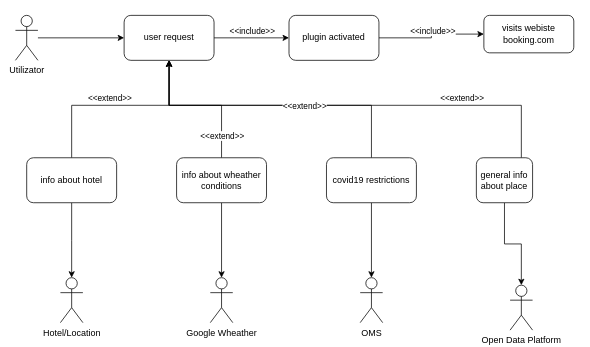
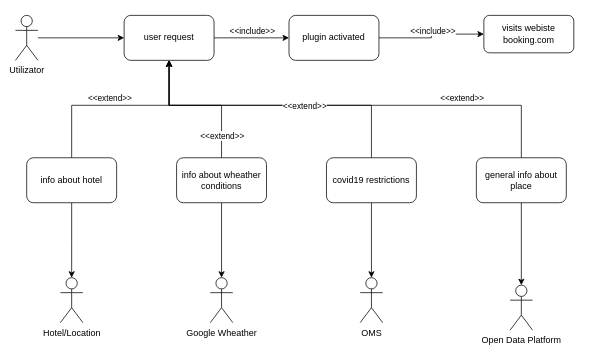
  <mxCell id="0" />
  <mxCell id="1" parent="0" />
  <mxCell id="2" value="Hotel/Location" style="shape=umlActor;verticalLabelPosition=bottom;verticalAlign=top;html=1;outlineConnect=0;" parent="1" vertex="1"><mxGeometry x="80" y="370" width="30" height="60" as="geometry" /></mxCell>
  <mxCell id="3" value="visits webiste booking.com" style="rounded=1;whiteSpace=wrap;html=1;" parent="1" vertex="1"><mxGeometry x="645" y="20" width="120" height="50" as="geometry" /></mxCell>
  <mxCell id="4" style="edgeStyle=orthogonalEdgeStyle;rounded=0;orthogonalLoop=1;jettySize=auto;html=1;entryX=0;entryY=0.5;entryDx=0;entryDy=0;" parent="1" source="6" target="3" edge="1"><mxGeometry relative="1" as="geometry" /></mxCell>
  <mxCell id="5" value="&amp;lt;&amp;lt;include&amp;gt;&amp;gt;" style="edgeLabel;html=1;align=center;verticalAlign=middle;resizable=0;points=[];" parent="4" vertex="1" connectable="0"><mxGeometry x="-0.271" y="-4" relative="1" as="geometry"><mxPoint x="18" y="-14" as="offset" /></mxGeometry></mxCell>
  <mxCell id="6" value="plugin activated" style="rounded=1;whiteSpace=wrap;html=1;" parent="1" vertex="1"><mxGeometry x="385" y="20" width="120" height="60" as="geometry" /></mxCell>
  <mxCell id="7" value="" style="edgeStyle=orthogonalEdgeStyle;rounded=0;orthogonalLoop=1;jettySize=auto;html=1;" parent="1" source="9" target="6" edge="1"><mxGeometry relative="1" as="geometry" /></mxCell>
  <mxCell id="8" value="&amp;lt;&amp;lt;include&amp;gt;&amp;gt;" style="edgeLabel;html=1;align=center;verticalAlign=middle;resizable=0;points=[];" parent="7" vertex="1" connectable="0"><mxGeometry x="0.26" y="3" relative="1" as="geometry"><mxPoint x="-13" y="-7" as="offset" /></mxGeometry></mxCell>
  <mxCell id="9" value="user request" style="rounded=1;whiteSpace=wrap;html=1;" parent="1" vertex="1"><mxGeometry x="165" y="20" width="120" height="60" as="geometry" /></mxCell>
  <mxCell id="10" style="edgeStyle=orthogonalEdgeStyle;rounded=0;orthogonalLoop=1;jettySize=auto;html=1;entryX=0;entryY=0.5;entryDx=0;entryDy=0;" parent="1" source="11" target="9" edge="1"><mxGeometry relative="1" as="geometry" /></mxCell>
  <mxCell id="11" value="Utilizator" style="shape=umlActor;verticalLabelPosition=bottom;verticalAlign=top;html=1;outlineConnect=0;" parent="1" vertex="1"><mxGeometry x="20" y="20" width="30" height="60" as="geometry" /></mxCell>
  <mxCell id="12" style="edgeStyle=orthogonalEdgeStyle;rounded=0;orthogonalLoop=1;jettySize=auto;html=1;entryX=0.5;entryY=1;entryDx=0;entryDy=0;" parent="1" source="15" target="9" edge="1"><mxGeometry relative="1" as="geometry"><Array as="points"><mxPoint x="95" y="140" /><mxPoint x="225" y="140" /></Array></mxGeometry></mxCell>
  <mxCell id="13" value="&amp;lt;&amp;lt;extend&amp;gt;&amp;gt;" style="edgeLabel;html=1;align=center;verticalAlign=middle;resizable=0;points=[];" parent="12" vertex="1" connectable="0"><mxGeometry x="-0.146" y="3" relative="1" as="geometry"><mxPoint x="9" y="-7" as="offset" /></mxGeometry></mxCell>
  <mxCell id="14" style="edgeStyle=orthogonalEdgeStyle;rounded=0;orthogonalLoop=1;jettySize=auto;html=1;" parent="1" source="15" edge="1"><mxGeometry relative="1" as="geometry"><mxPoint x="95" y="370" as="targetPoint" /></mxGeometry></mxCell>
  <mxCell id="15" value="info about hotel" style="rounded=1;whiteSpace=wrap;html=1;" parent="1" vertex="1"><mxGeometry x="35" y="210" width="120" height="60" as="geometry" /></mxCell>
  <mxCell id="16" style="edgeStyle=orthogonalEdgeStyle;rounded=0;orthogonalLoop=1;jettySize=auto;html=1;entryX=0.5;entryY=1;entryDx=0;entryDy=0;" parent="1" source="19" target="9" edge="1"><mxGeometry relative="1" as="geometry"><Array as="points"><mxPoint x="295" y="140" /><mxPoint x="225" y="140" /></Array></mxGeometry></mxCell>
  <mxCell id="17" value="&amp;lt;&amp;lt;extend&amp;gt;&amp;gt;" style="edgeLabel;html=1;align=center;verticalAlign=middle;resizable=0;points=[];" parent="16" vertex="1" connectable="0"><mxGeometry x="-0.75" relative="1" as="geometry"><mxPoint y="-5" as="offset" /></mxGeometry></mxCell>
  <mxCell id="18" style="edgeStyle=orthogonalEdgeStyle;rounded=0;orthogonalLoop=1;jettySize=auto;html=1;entryX=0.5;entryY=0;entryDx=0;entryDy=0;entryPerimeter=0;" parent="1" source="19" target="24" edge="1"><mxGeometry relative="1" as="geometry" /></mxCell>
  <mxCell id="19" value="info about wheather&lt;br&gt;conditions" style="rounded=1;whiteSpace=wrap;html=1;" parent="1" vertex="1"><mxGeometry x="235" y="210" width="120" height="60" as="geometry" /></mxCell>
  <mxCell id="20" style="edgeStyle=orthogonalEdgeStyle;rounded=0;orthogonalLoop=1;jettySize=auto;html=1;entryX=0.5;entryY=1;entryDx=0;entryDy=0;" parent="1" source="23" target="9" edge="1"><mxGeometry relative="1" as="geometry"><Array as="points"><mxPoint x="495" y="140" /><mxPoint x="225" y="140" /></Array></mxGeometry></mxCell>
  <mxCell id="21" value="&amp;lt;&amp;lt;extend&amp;gt;&amp;gt;" style="edgeLabel;html=1;align=center;verticalAlign=middle;resizable=0;points=[];" parent="20" vertex="1" connectable="0"><mxGeometry x="-0.105" y="2" relative="1" as="geometry"><mxPoint x="229" y="-12" as="offset" /></mxGeometry></mxCell>
  <mxCell id="22" style="edgeStyle=orthogonalEdgeStyle;rounded=0;orthogonalLoop=1;jettySize=auto;html=1;entryX=0.5;entryY=0;entryDx=0;entryDy=0;entryPerimeter=0;" parent="1" source="23" target="25" edge="1"><mxGeometry relative="1" as="geometry" /></mxCell>
  <mxCell id="23" value="covid19 restrictions" style="rounded=1;whiteSpace=wrap;html=1;" parent="1" vertex="1"><mxGeometry x="435" y="210" width="120" height="60" as="geometry" /></mxCell>
  <mxCell id="24" value="Google Wheather" style="shape=umlActor;verticalLabelPosition=bottom;verticalAlign=top;html=1;outlineConnect=0;" parent="1" vertex="1"><mxGeometry x="280" y="370" width="30" height="60" as="geometry" /></mxCell>
  <mxCell id="25" value="OMS" style="shape=umlActor;verticalLabelPosition=bottom;verticalAlign=top;html=1;outlineConnect=0;" parent="1" vertex="1"><mxGeometry x="480" y="370" width="30" height="60" as="geometry" /></mxCell>
  <mxCell id="26" value="Open Data Platform" style="shape=umlActor;verticalLabelPosition=bottom;verticalAlign=top;html=1;outlineConnect=0;" parent="1" vertex="1"><mxGeometry x="680" y="380" width="30" height="60" as="geometry" /></mxCell>
  <mxCell id="27" style="edgeStyle=orthogonalEdgeStyle;rounded=0;orthogonalLoop=1;jettySize=auto;html=1;entryX=0.5;entryY=1;entryDx=0;entryDy=0;" parent="1" source="29" target="9" edge="1"><mxGeometry relative="1" as="geometry"><Array as="points"><mxPoint x="695" y="140" /><mxPoint x="225" y="140" /></Array></mxGeometry></mxCell>
  <mxCell id="28" style="edgeStyle=orthogonalEdgeStyle;rounded=0;orthogonalLoop=1;jettySize=auto;html=1;entryX=0.5;entryY=0;entryDx=0;entryDy=0;entryPerimeter=0;" parent="1" source="29" target="26" edge="1"><mxGeometry relative="1" as="geometry" /></mxCell>
- <mxCell id="29" value="general info about place" style="rounded=1;whiteSpace=wrap;html=1;" parent="1" vertex="1"><mxGeometry x="635" y="210" width="75" height="60" as="geometry" /></mxCell>
+ <mxCell id="29" value="general info about place" style="rounded=1;whiteSpace=wrap;html=1;" parent="1" vertex="1"><mxGeometry x="635" y="210" width="120" height="60" as="geometry" /></mxCell>
  <mxCell id="30" value="&amp;lt;&amp;lt;extend&amp;gt;&amp;gt;" style="edgeLabel;html=1;align=center;verticalAlign=middle;resizable=0;points=[];" parent="1" connectable="0" vertex="1"><mxGeometry x="405" y="140" as="geometry" /></mxCell>
